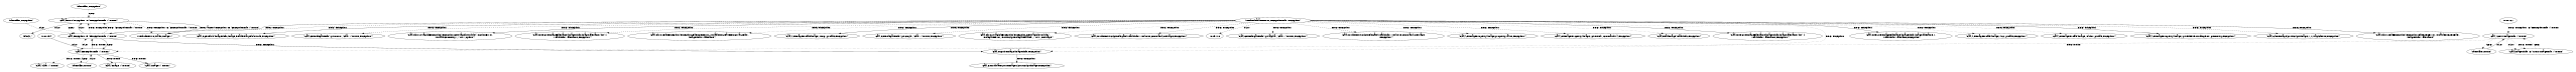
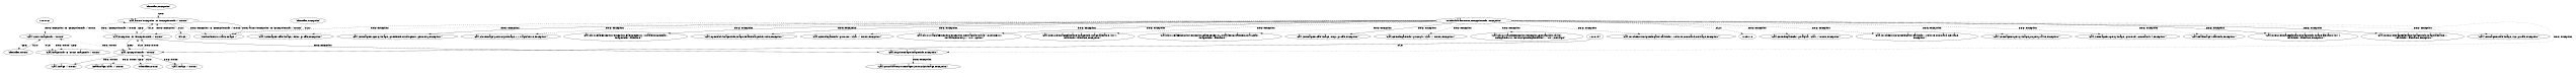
  digraph {
    edge [style=dotted]
    n1 [label="(Call,assert(exception != (ExceptionInfo *) NULL))"]
    n2 [label="(Call,exception != (ExceptionInfo *) NULL)"]
    n3 [label="(Block,)"]
    n4 [label="(MethodReturn,static Image *)"]
    n5 [label="(Call,(ExceptionInfo *) NULL)"]
    n6 [label="(Call,AcquireImage(image_info,exception))"]
    n7 [label="(Call,(Image *) NULL)"]
    n8 [label="(Call,(Image *) NULL)"]
-   n9 [label="(Call,(char *) NULL)"]
+   n9 [label="(ReadImage,(char *) NULL)"]
    n10 [label="(Identifier,NULL)"]
    n11 [label="(Call,ConsolidateCMYKImages(postscript_image,exception))"]
    n12 [label="(MethodParameterIn,ExceptionInfo *exception)"]
    n13 [label="(Call,GetDelegateInfo(\"ps:alpha\",(char *) NULL,exception))"]
    n14 [label="(Call,InvokePostscriptDelegate(read_info->verbose,command,message,\n        exception))"]
    n15 [label="(Call,SetImageProperty(image,property,value,exception))"]
    n16 [label="(Call,SetImageProperty(image,\"ps:Level\",command+4,exception))"]
    n17 [label="(Call,ReadImage(read_info,exception))"]
    n18 [label="(Call,InterpretImageFilename(image_info,image,filename,(int) i,\n        read_info->filename,exception))"]
    n19 [label="(Call,InterpretImageFilename(image_info,image,filename,1,\n    read_info->filename,exception))"]
    n20 [label="(Call,SetImageProfile(image,\"icc\",profile,exception))"]
    n21 [label="(Call,SetImageProfile(image,\"8bim\",profile,exception))"]
    n22 [label="(Call,SetImageProperty(image,\"ps:HiResBoundingBox\",geometry,exception))"]
    n23 [label="(Call,CloneImage(postscript_image,1,1,MagickTrue,exception))"]
    n24 [label="(Call,ThrowFileException(exception,FileOpenError,\"UnableToOpenFile\",\n        image_info->filename))"]
    n25 [label="(Call,OpenBlob(image_info,image,ReadBinaryBlobMode,exception))"]
    n26 [label="(Call,GetDelegateInfo(\"ps:mono\",(char *) NULL,exception))"]
    n27 [label="(Call,ThrowMagickException(exception,GetMagickModule(),OptionError,\n             \"InvalidGeometry\",\"`%s'\",option))"]
    n28 [label="(Call,InterpretImageFilename(image_info,image,filename,(int) i,\n        read_info->filename,exception))"]
    n29 [label="(Call,ThrowFileException(exception,FileOpenError,\"UnableToCreateTemporaryFile\",\n        image_info->filename))"]
    n30 [label="(Call,SetImageProfile(image,\"xmp\",profile,exception))"]
    n31 [label="(Call,GetDelegateInfo(\"ps:cmyk\",(char *) NULL,exception))"]
    n32 [label="(Call,ThrowMagickException(exception,GetMagickModule(),\n          DelegateError,\"PostscriptDelegateFailed\",\"`%s'\",message))"]
    n33 [label="(Call,InvokePostscriptDelegate(read_info->verbose,command,message,exception))"]
    n34 [label=1005118]
    n35 [label="(Call,(const ImageInfo *) NULL)"]
    n36 [label="(Identifier,NULL)"]
    n37 [label="(Call,image_info != (const ImageInfo *) NULL)"]
    n38 [label="(Identifier,exception)"]
    n39 [label="(Identifier,exception)"]
    1000194
    1000167
    n1 -> n2 [label="CFG: "]
    n1 -> n3 [label="AST: " style=solid]
    n1 -> n4 [label="DDG: assert(exception != (ExceptionInfo *) NULL)" style=solid]
    n1 -> n4 [label="DDG: exception != (ExceptionInfo *) NULL" style=dashed]
    n2 -> n1 [label="AST: " style=solid]
    n2 -> n1 [label="DDG: exception"]
    n2 -> n1 [label="DDG: (ExceptionInfo *) NULL" style=dashed]
    n2 -> n5 [label="CFG: " style=solid]
    n2 -> n6 [label="DDG: exception" style=solid]
    n5 -> n2 [label="AST: "]
    n5 -> n2 [label="DDG: NULL" style=solid]
    n5 -> n7 [label="DDG: NULL" style=solid]
    n5 -> n8 [label="DDG: NULL" style=solid]
    n5 -> n9 [label="DDG: NULL"]
    n5 -> n10 [label="CFG: " style=dashed]
    n6 -> n11 [label="DDG: exception" style=solid]
    n10 -> n5 [label="AST: " style=dashed]
-   n12 -> n2 [label="DDG: exception" style=solid]
    n12 -> n4 [label="DDG: exception" style=dashed]
    n12 -> n6 [label="DDG: exception"]
    n12 -> n13 [label="DDG: exception"]
    n12 -> n14 [label="DDG: exception" style=dashed]
    n12 -> n15 [label="DDG: exception"]
    n12 -> n16 [label="DDG: exception" style=dashed]
    n12 -> n17 [label="DDG: exception"]
    n12 -> n18 [label="DDG: exception" style=solid]
    n12 -> n19 [label="DDG: exception" style=solid]
    n12 -> n20 [label="DDG: exception"]
    n12 -> n21 [label="DDG: exception"]
    n12 -> n22 [label="DDG: exception" style=solid]
    n12 -> n23 [label="DDG: exception" style=dashed]
    n12 -> n24 [label="DDG: exception" style=solid]
    n12 -> n25 [label="DDG: exception" style=solid]
    n12 -> n26 [label="DDG: exception" style=dashed]
    n12 -> n27 [label="DDG: exception" style=solid]
    n12 -> n28 [label="DDG: exception" style=dashed]
    n12 -> n29 [label="DDG: exception"]
    n12 -> n30 [label="DDG: exception" style=solid]
    n12 -> n31 [label="DDG: exception" style=dashed]
    n12 -> n32 [label="DDG: exception"]
    n12 -> n33 [label="DDG: exception" style=dashed]
    n12 -> n34 [label="AST: " style=dashed]
    n35 -> n5 [label="DDG: NULL"]
    n35 -> n36 [label="CFG: "]
    n35 -> n37 [label="AST: "]
    n35 -> n37 [label="DDG: NULL"]
    n36 -> n35 [label="AST: " style=solid]
    n37 -> n35 [label="CFG: "]
    n38 -> n2 [label="AST: " style=dashed]
    n39 -> n1 [label="CFG: "]
    1000194 -> n5 [label="AST: " style=solid]
    1000167 -> n35 [label="DDG: exception != (ExceptionInfo *) NULL"]
  }
